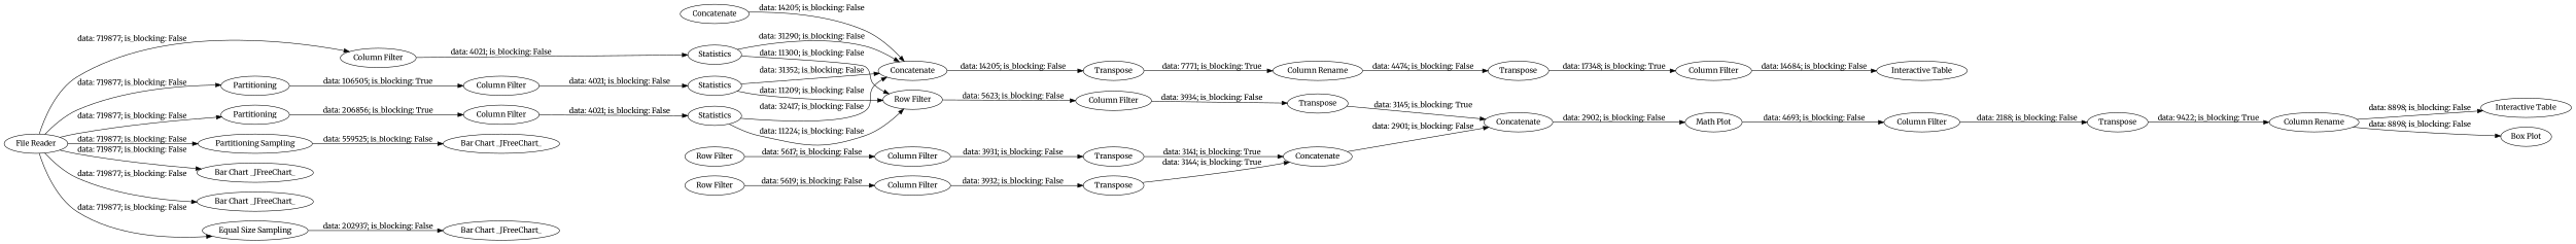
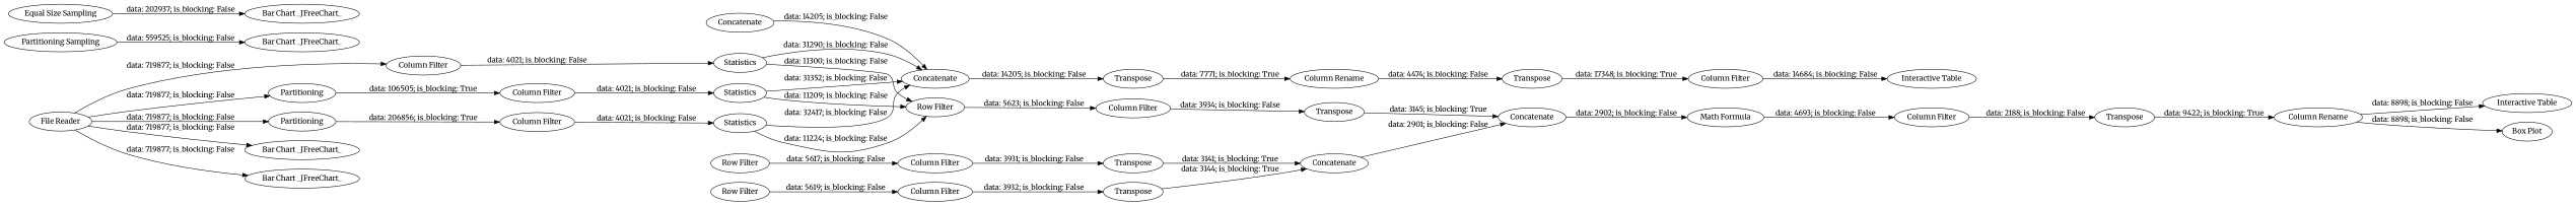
  digraph {
    fontname=Merriweather
    rankdir=LR
    node [fontname=Merriweather]
    edge [fontname=Merriweather]
    n1 [label=Concatenate]
    n2 [label=Concatenate]
    n3 [label=Transpose]
    n4 [label=Transpose]
    n5 [label=Concatenate]
    n6 [label=Concatenate]
    n7 [label="Column Filter"]
    n8 [label=Statistics]
    n9 [label="Row Filter"]
    n10 [label=Transpose]
-   n11 [label="Math Plot"]
+   n11 [label="Math Formula"]
    n12 [label=Transpose]
    n13 [label="Column Filter"]
    n14 [label="Interactive Table"]
    n15 [label=Transpose]
    n16 [label="Partitioning Sampling"]
    n17 [label="Bar Chart _JFreeChart_"]
    n18 [label="Column Rename"]
    n19 [label="Interactive Table"]
    n20 [label="Box Plot"]
    n21 [label=Statistics]
    n22 [label="Column Filter"]
    n23 [label=Transpose]
    n24 [label="File Reader"]
    n25 [label="Bar Chart _JFreeChart_"]
    n26 [label="Bar Chart _JFreeChart_"]
    n27 [label=Partitioning]
    n28 [label=Partitioning]
    n29 [label="Equal Size Sampling"]
    n30 [label="Column Filter"]
    n31 [label="Column Filter"]
    n32 [label="Bar Chart _JFreeChart_"]
    n33 [label=Statistics]
    n34 [label="Row Filter"]
    n35 [label="Column Filter"]
    n36 [label="Column Filter"]
    n37 [label="Column Rename"]
    n38 [label="Column Filter"]
    n39 [label="Row Filter"]
    n1 -> n2 [label="data: 14205; is_blocking: False"]
    n2 -> n3 [label="data: 14205; is_blocking: False"]
    n3 -> n37 [label="data: 7771; is_blocking: True"]
    n4 -> n5 [label="data: 3141; is_blocking: True"]
    n5 -> n6 [label="data: 2901; is_blocking: False"]
    n6 -> n11 [label="data: 2902; is_blocking: False"]
    n7 -> n8 [label="data: 4021; is_blocking: False"]
    n8 -> n2 [label="data: 31290; is_blocking: False"]
    n8 -> n9 [label="data: 11300; is_blocking: False"]
    n9 -> n22 [label="data: 5623; is_blocking: False"]
    n10 -> n6 [label="data: 3145; is_blocking: True"]
    n11 -> n36 [label="data: 4693; is_blocking: False"]
    n12 -> n13 [label="data: 17348; is_blocking: True"]
    n13 -> n14 [label="data: 14684; is_blocking: False"]
    n15 -> n5 [label="data: 3144; is_blocking: True"]
    n16 -> n17 [label="data: 559525; is_blocking: False"]
    n18 -> n19 [label="data: 8898; is_blocking: False"]
    n18 -> n20 [label="data: 8898; is_blocking: False"]
    n21 -> n2 [label="data: 31352; is_blocking: False"]
    n21 -> n9 [label="data: 11209; is_blocking: False"]
    n22 -> n10 [label="data: 3934; is_blocking: False"]
    n23 -> n18 [label="data: 9422; is_blocking: True"]
    n24 -> n7 [label="data: 719877; is_blocking: False"]
-   n24 -> n16 [label="data: 719877; is_blocking: False"]
    n24 -> n25 [label="data: 719877; is_blocking: False"]
    n24 -> n26 [label="data: 719877; is_blocking: False"]
    n24 -> n27 [label="data: 719877; is_blocking: False"]
    n24 -> n28 [label="data: 719877; is_blocking: False"]
-   n24 -> n29 [label="data: 719877; is_blocking: False"]
    n27 -> n30 [label="data: 206856; is_blocking: True"]
    n28 -> n31 [label="data: 106505; is_blocking: True"]
    n29 -> n32 [label="data: 202937; is_blocking: False"]
    n30 -> n33 [label="data: 4021; is_blocking: False"]
    n31 -> n21 [label="data: 4021; is_blocking: False"]
    n33 -> n2 [label="data: 32417; is_blocking: False"]
    n33 -> n9 [label="data: 11224; is_blocking: False"]
    n34 -> n35 [label="data: 5619; is_blocking: False"]
    n35 -> n15 [label="data: 3932; is_blocking: False"]
    n36 -> n23 [label="data: 2188; is_blocking: False"]
    n37 -> n12 [label="data: 4474; is_blocking: False"]
    n38 -> n4 [label="data: 3931; is_blocking: False"]
    n39 -> n38 [label="data: 5617; is_blocking: False"]
  }
